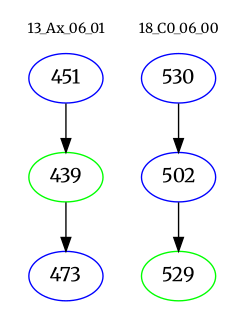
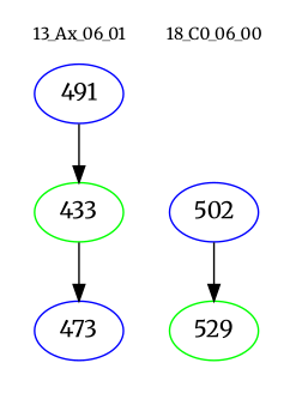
  digraph {
    fontname=Merriweather
    node [color=blue fontname=Merriweather]
    edge [color=black fontname=Merriweather]
-   n1 [label=451]
-   n2 [color=green label=439]
+   n1 [label=491]
+   n2 [color=green label=433]
    n3 [label=473]
-   n4 [label=530]
    n5 [label=502]
    n6 [color=green label=529]
    subgraph cluster_1 {
      color=white
      fontsize=10
      label="13_Ax_06_01"
      n1
      n2
      n3
    }
    subgraph cluster_2 {
      color=white
      fontsize=10
      label="18_C0_06_00"
-     n4
      n5
      n6
    }
    n1 -> n2
    n2 -> n3
-   n4 -> n5
    n5 -> n6
  }
